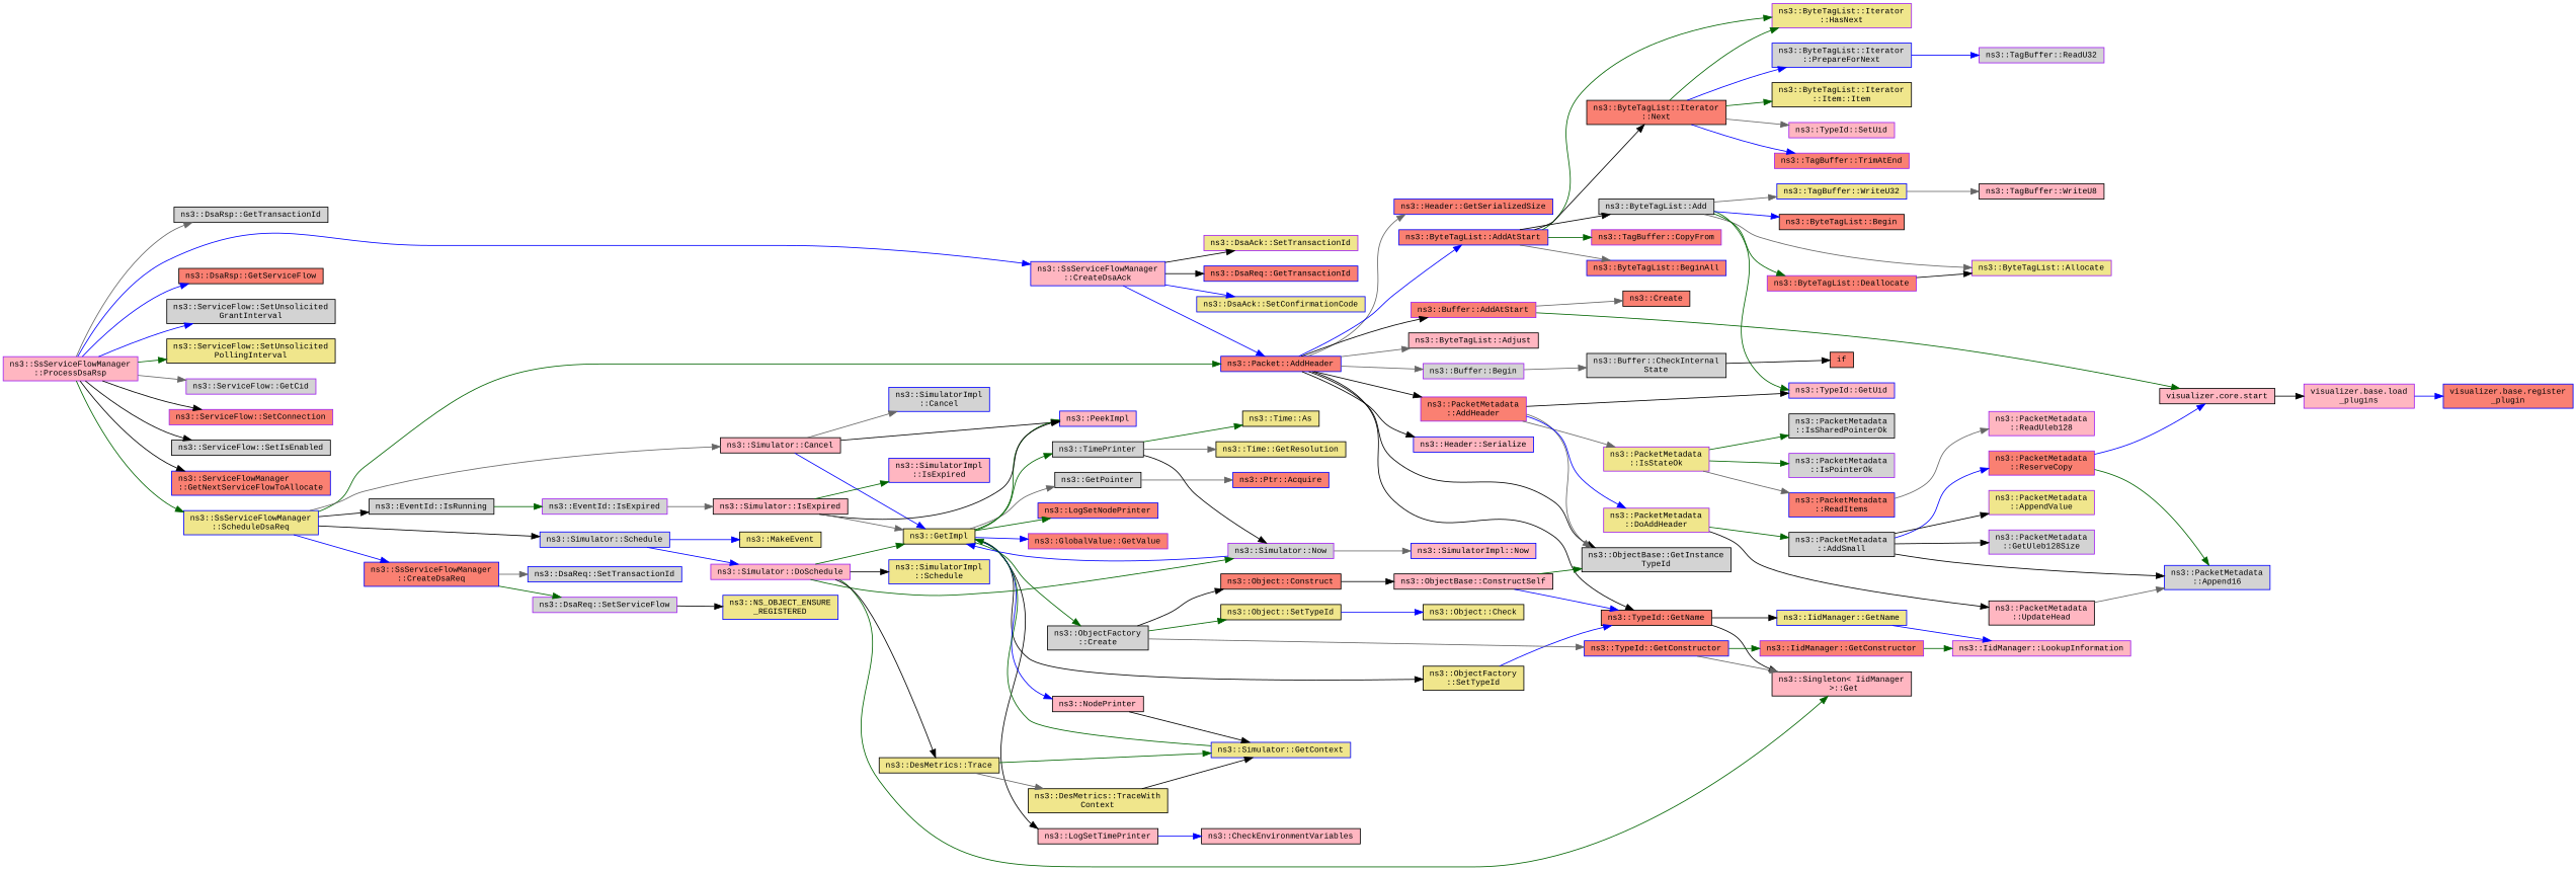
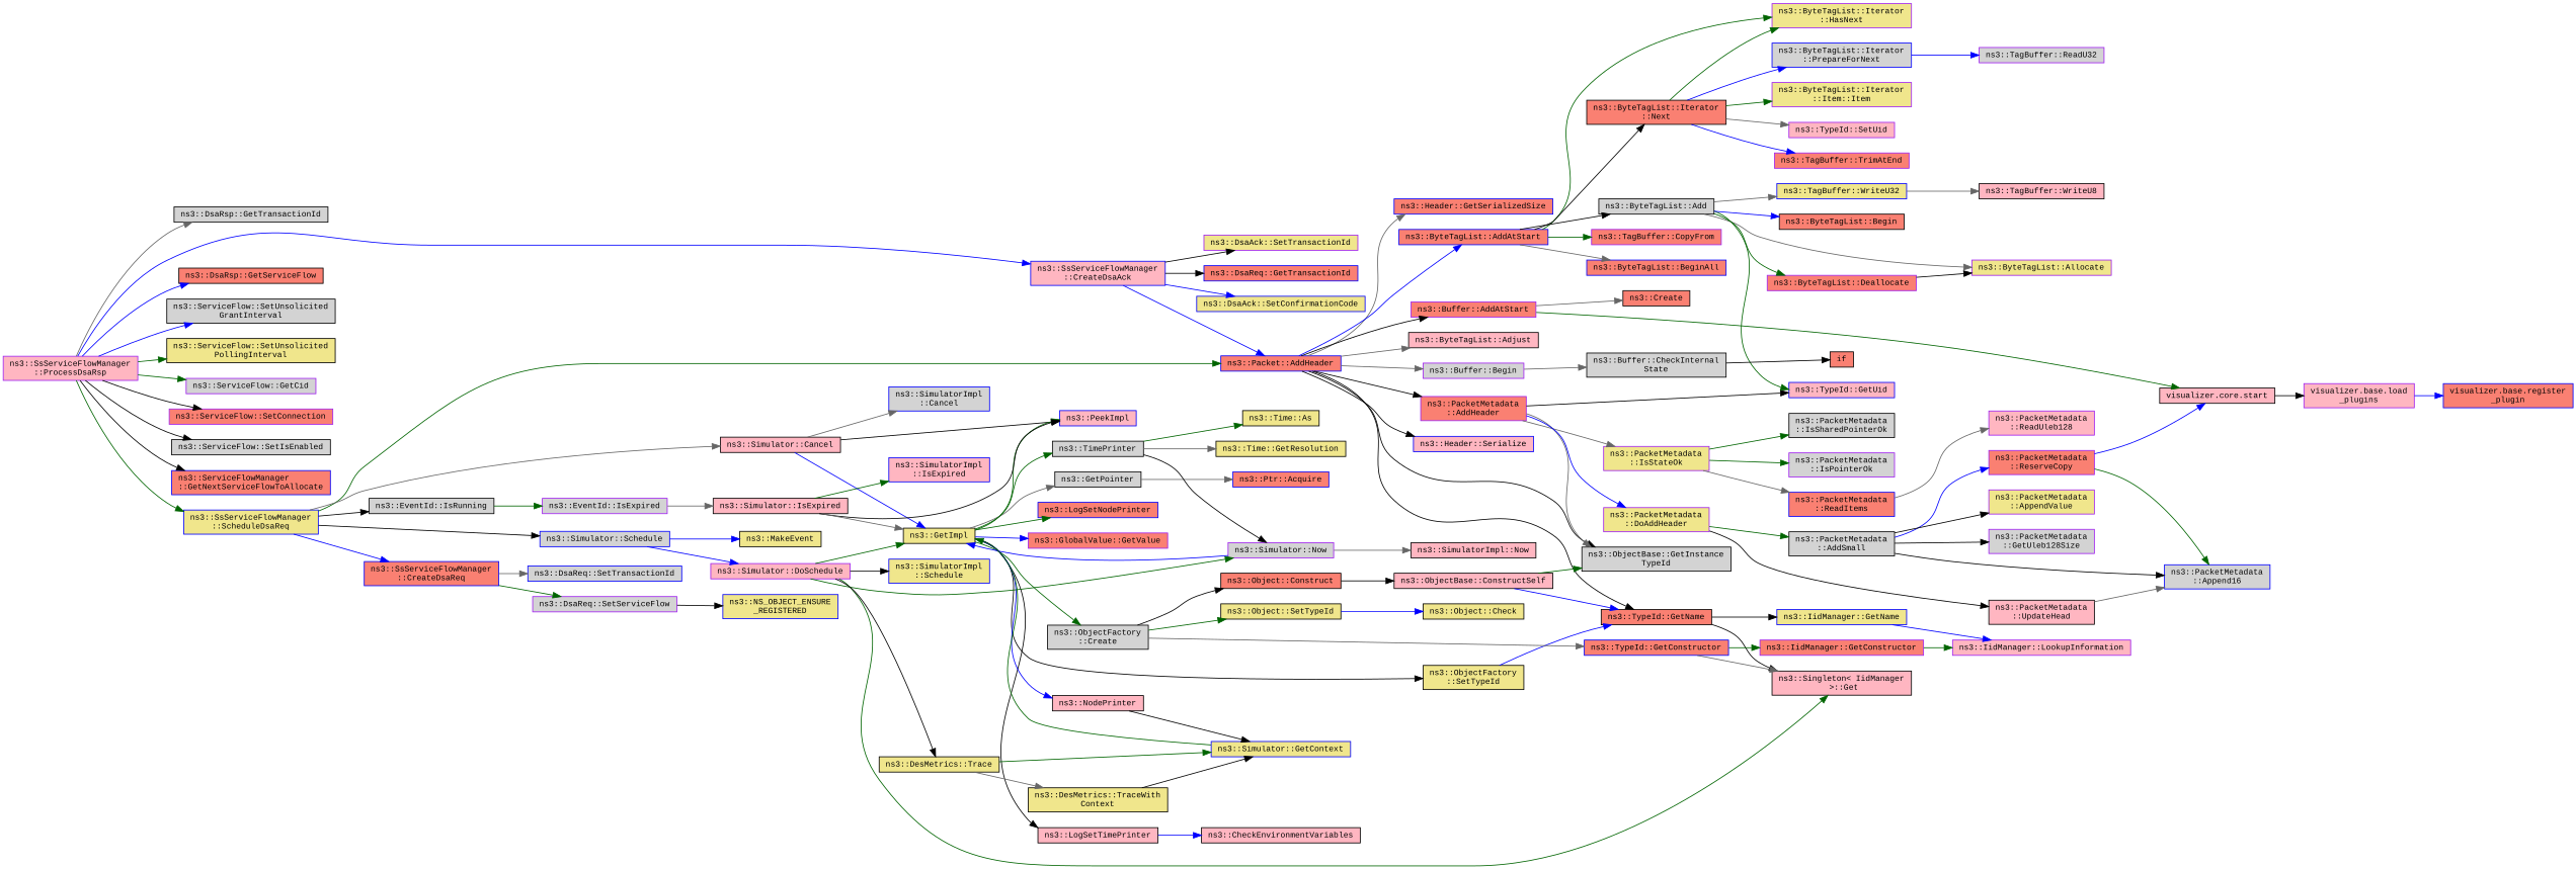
  digraph {
    fontname="Liberation Mono"
    rankdir=LR
    node [color=black fillcolor=salmon fontname="Liberation Mono" fontsize=10 shape=record style=filled]
    edge [color=black fontname="Liberation Mono" fontsize=10 labelfontname=Helvetica labelfontsize=10 style=solid]
    n1 [color=purple fillcolor=lightpink fontcolor=black height=0.2 label="ns3::SsServiceFlowManager\l::ProcessDsaRsp" width=0.4]
    n2 [fillcolor=lightgrey height=0.2 label="ns3::DsaRsp::GetTransactionId" width=0.4]
    n3 [color=blue fillcolor=lightpink height=0.2 label="ns3::SsServiceFlowManager\l::CreateDsaAck" width=0.4]
    n4 [height=0.2 label="ns3::DsaRsp::GetServiceFlow" width=0.4]
    n5 [fillcolor=lightgrey height=0.2 label="ns3::ServiceFlow::SetUnsolicited\lGrantInterval" width=0.4]
    n6 [fillcolor=khaki height=0.2 label="ns3::ServiceFlow::SetUnsolicited\lPollingInterval" width=0.4]
    n7 [color=purple fillcolor=lightgrey height=0.2 label="ns3::ServiceFlow::GetCid" width=0.4]
    n8 [color=purple height=0.2 label="ns3::ServiceFlow::SetConnection" width=0.4]
    n9 [fillcolor=lightgrey height=0.2 label="ns3::ServiceFlow::SetIsEnabled" width=0.4]
    n10 [color=blue height=0.2 label="ns3::ServiceFlowManager\l::GetNextServiceFlowToAllocate" width=0.4]
    n11 [color=blue fillcolor=khaki height=0.2 label="ns3::SsServiceFlowManager\l::ScheduleDsaReq" width=0.4]
    n12 [color=purple fillcolor=khaki height=0.2 label="ns3::DsaAck::SetTransactionId" width=0.4]
    n13 [color=blue height=0.2 label="ns3::DsaReq::GetTransactionId" width=0.4]
    n14 [color=blue fillcolor=khaki height=0.2 label="ns3::DsaAck::SetConfirmationCode" width=0.4]
    n15 [color=blue height=0.2 label="ns3::Packet::AddHeader" width=0.4]
    n16 [color=blue height=0.2 label="ns3::SsServiceFlowManager\l::CreateDsaReq" width=0.4]
    n17 [fillcolor=lightgrey height=0.2 label="ns3::EventId::IsRunning" width=0.4]
    n18 [fillcolor=lightpink height=0.2 label="ns3::Simulator::Cancel" width=0.4]
    n19 [color=blue fillcolor=lightgrey height=0.2 label="ns3::Simulator::Schedule" width=0.4]
    n20 [color=blue height=0.2 label="ns3::Header::GetSerializedSize" width=0.4]
    n21 [fillcolor=lightgrey height=0.2 label="ns3::ObjectBase::GetInstance\lTypeId" width=0.4]
    n22 [height=0.2 label="ns3::TypeId::GetName" width=0.4]
    n23 [color=purple height=0.2 label="ns3::Buffer::AddAtStart" width=0.4]
    n24 [fillcolor=lightpink height=0.2 label="ns3::ByteTagList::Adjust" width=0.4]
    n25 [color=blue height=0.2 label="ns3::ByteTagList::AddAtStart" width=0.4]
    n26 [color=blue fillcolor=lightpink height=0.2 label="ns3::Header::Serialize" width=0.4]
    n27 [color=purple fillcolor=lightgrey height=0.2 label="ns3::Buffer::Begin" width=0.4]
    n28 [color=purple height=0.2 label="ns3::PacketMetadata\l::AddHeader" width=0.4]
    n29 [fillcolor=lightpink height=0.2 label="ns3::Singleton\< IidManager\l \>::Get" width=0.4]
    n30 [color=blue fillcolor=khaki height=0.2 label="ns3::IidManager::GetName" width=0.4]
    n31 [fillcolor=lightpink height=0.2 label="visualizer.core.start" width=0.4]
    n32 [height=0.2 label="ns3::Create" width=0.4]
    n33 [color=blue height=0.2 label="ns3::ByteTagList::BeginAll" width=0.4]
    n34 [color=purple fillcolor=khaki height=0.2 label="ns3::ByteTagList::Iterator\l::HasNext" width=0.4]
    n35 [height=0.2 label="ns3::ByteTagList::Iterator\l::Next" width=0.4]
    n36 [fillcolor=lightgrey height=0.2 label="ns3::ByteTagList::Add" width=0.4]
    n37 [color=purple height=0.2 label="ns3::TagBuffer::CopyFrom" width=0.4]
    n38 [fillcolor=lightgrey height=0.2 label="ns3::Buffer::CheckInternal\lState" width=0.4]
    n39 [color=blue fillcolor=lightpink height=0.2 label="ns3::TypeId::GetUid" width=0.4]
    n40 [color=purple fillcolor=khaki height=0.2 label="ns3::PacketMetadata\l::IsStateOk" width=0.4]
    n41 [color=purple fillcolor=khaki height=0.2 label="ns3::PacketMetadata\l::DoAddHeader" width=0.4]
    n42 [color=purple fillcolor=lightpink height=0.2 label="ns3::IidManager::LookupInformation" width=0.4]
    n43 [color=purple fillcolor=lightpink height=0.2 label="visualizer.base.load\l_plugins" width=0.4]
    n44 [color=blue height=0.2 label="visualizer.base.register\l_plugin" width=0.4]
-   n45 [fillcolor=khaki height=0.2 label="ns3::ByteTagList::Iterator\l::Item::Item" width=0.4]
+   n45 [color=purple fillcolor=khaki height=0.2 label="ns3::ByteTagList::Iterator\l::Item::Item" width=0.4]
    n46 [color=purple fillcolor=lightpink height=0.2 label="ns3::TypeId::SetUid" width=0.4]
    n47 [color=purple height=0.2 label="ns3::TagBuffer::TrimAtEnd" width=0.4]
    n48 [color=blue fillcolor=lightgrey height=0.2 label="ns3::ByteTagList::Iterator\l::PrepareForNext" width=0.4]
    n49 [height=0.2 label="ns3::ByteTagList::Begin" width=0.4]
    n50 [color=purple fillcolor=khaki height=0.2 label="ns3::ByteTagList::Allocate" width=0.4]
    n51 [color=purple height=0.2 label="ns3::ByteTagList::Deallocate" width=0.4]
    n52 [color=blue fillcolor=khaki height=0.2 label="ns3::TagBuffer::WriteU32" width=0.4]
    n53 [color=purple fillcolor=lightgrey height=0.2 label="ns3::TagBuffer::ReadU32" width=0.4]
    n54 [fillcolor=lightpink height=0.2 label="ns3::TagBuffer::WriteU8" width=0.4]
    n55 [height=0.2 label=if width=0.4]
    n56 [color=purple fillcolor=lightgrey height=0.2 label="ns3::PacketMetadata\l::IsPointerOk" width=0.4]
    n57 [color=blue height=0.2 label="ns3::PacketMetadata\l::ReadItems" width=0.4]
    n58 [fillcolor=lightgrey height=0.2 label="ns3::PacketMetadata\l::IsSharedPointerOk" width=0.4]
    n59 [fillcolor=lightgrey height=0.2 label="ns3::PacketMetadata\l::AddSmall" width=0.4]
    n60 [fillcolor=lightpink height=0.2 label="ns3::PacketMetadata\l::UpdateHead" width=0.4]
    n61 [color=purple fillcolor=lightpink height=0.2 label="ns3::PacketMetadata\l::ReadUleb128" width=0.4]
    n62 [color=purple fillcolor=lightgrey height=0.2 label="ns3::PacketMetadata\l::GetUleb128Size" width=0.4]
    n63 [color=purple height=0.2 label="ns3::PacketMetadata\l::ReserveCopy" width=0.4]
    n64 [color=blue fillcolor=lightgrey height=0.2 label="ns3::PacketMetadata\l::Append16" width=0.4]
    n65 [color=purple fillcolor=khaki height=0.2 label="ns3::PacketMetadata\l::AppendValue" width=0.4]
    n66 [color=blue fillcolor=lightgrey height=0.2 label="ns3::DsaReq::SetTransactionId" width=0.4]
    n67 [color=purple fillcolor=lightgrey height=0.2 label="ns3::DsaReq::SetServiceFlow" width=0.4]
    n68 [color=purple fillcolor=lightgrey height=0.2 label="ns3::EventId::IsExpired" width=0.4]
    n69 [color=blue fillcolor=lightpink height=0.2 label="ns3::PeekImpl" width=0.4]
    n70 [fillcolor=khaki height=0.2 label="ns3::GetImpl" width=0.4]
    n71 [color=blue fillcolor=lightgrey height=0.2 label="ns3::SimulatorImpl\l::Cancel" width=0.4]
    n72 [color=purple fillcolor=lightpink height=0.2 label="ns3::Simulator::DoSchedule" width=0.4]
    n73 [fillcolor=khaki height=0.2 label="ns3::MakeEvent" width=0.4]
    n74 [color=blue fillcolor=khaki height=0.2 label="ns3::NS_OBJECT_ENSURE\l_REGISTERED" width=0.4]
    n75 [fillcolor=lightpink height=0.2 label="ns3::Simulator::IsExpired" width=0.4]
    n76 [color=blue fillcolor=lightpink height=0.2 label="ns3::SimulatorImpl\l::IsExpired" width=0.4]
    n77 [color=purple height=0.2 label="ns3::GlobalValue::GetValue" width=0.4]
    n78 [fillcolor=khaki height=0.2 label="ns3::ObjectFactory\l::SetTypeId" width=0.4]
    n79 [fillcolor=lightgrey height=0.2 label="ns3::GetPointer" width=0.4]
    n80 [fillcolor=lightgrey height=0.2 label="ns3::ObjectFactory\l::Create" width=0.4]
    n81 [fillcolor=lightpink height=0.2 label="ns3::LogSetTimePrinter" width=0.4]
    n82 [fillcolor=lightgrey height=0.2 label="ns3::TimePrinter" width=0.4]
    n83 [color=blue height=0.2 label="ns3::LogSetNodePrinter" width=0.4]
    n84 [fillcolor=lightpink height=0.2 label="ns3::NodePrinter" width=0.4]
    n85 [color=blue height=0.2 label="ns3::Ptr::Acquire" width=0.4]
    n86 [color=blue height=0.2 label="ns3::TypeId::GetConstructor" width=0.4]
    n87 [fillcolor=khaki height=0.2 label="ns3::Object::SetTypeId" width=0.4]
    n88 [height=0.2 label="ns3::Object::Construct" width=0.4]
    n89 [fillcolor=lightpink height=0.2 label="ns3::CheckEnvironmentVariables" width=0.4]
    n90 [fillcolor=khaki height=0.2 label="ns3::Time::GetResolution" width=0.4]
    n91 [color=purple fillcolor=lightgrey height=0.2 label="ns3::Simulator::Now" width=0.4]
    n92 [fillcolor=khaki height=0.2 label="ns3::Time::As" width=0.4]
    n93 [color=blue fillcolor=khaki height=0.2 label="ns3::Simulator::GetContext" width=0.4]
    n94 [color=purple height=0.2 label="ns3::IidManager::GetConstructor" width=0.4]
    n95 [fillcolor=khaki height=0.2 label="ns3::Object::Check" width=0.4]
    n96 [fillcolor=lightpink height=0.2 label="ns3::ObjectBase::ConstructSelf" width=0.4]
-   n97 [color=blue fillcolor=lightpink height=0.2 label="ns3::SimulatorImpl::Now" width=0.4]
+   n97 [fillcolor=lightpink height=0.2 label="ns3::SimulatorImpl::Now" width=0.4]
    n98 [fillcolor=khaki height=0.2 label="ns3::DesMetrics::Trace" width=0.4]
    n99 [color=blue fillcolor=khaki height=0.2 label="ns3::SimulatorImpl\l::Schedule" width=0.4]
    n100 [fillcolor=khaki height=0.2 label="ns3::DesMetrics::TraceWith\lContext" width=0.4]
    n1 -> n2 [color=gray40]
    n1 -> n3 [color=blue]
    n1 -> n4 [color=blue]
    n1 -> n5 [color=blue]
    n1 -> n6 [color=darkgreen]
-   n1 -> n7 [color=gray40]
+   n1 -> n7 [color=darkgreen]
    n1 -> n8
    n1 -> n9
    n1 -> n10
    n1 -> n11 [color=darkgreen]
    n3 -> n12
    n3 -> n13
    n3 -> n14 [color=blue]
    n3 -> n15 [color=blue]
    n11 -> n15 [color=darkgreen]
    n11 -> n16 [color=blue]
    n11 -> n17
    n11 -> n18 [color=gray40]
    n11 -> n19
    n15 -> n20 [color=gray40]
    n15 -> n21
    n15 -> n22
    n15 -> n23
    n15 -> n24 [color=gray40]
    n15 -> n25 [color=blue]
    n15 -> n26
    n15 -> n27 [color=gray40]
    n15 -> n28
    n16 -> n66 [color=gray40]
    n16 -> n67 [color=darkgreen]
    n17 -> n68 [color=darkgreen]
    n18 -> n69
    n18 -> n70 [color=blue]
    n18 -> n71 [color=gray40]
    n19 -> n72 [color=blue]
    n19 -> n73 [color=blue]
    n22 -> n29
    n22 -> n30
    n23 -> n31 [color=darkgreen]
    n23 -> n32 [color=gray40]
    n25 -> n33 [color=gray40]
    n25 -> n34 [color=darkgreen]
    n25 -> n35
    n25 -> n36
    n25 -> n37 [color=darkgreen]
    n27 -> n38 [color=gray40]
    n28 -> n21 [color=gray40]
    n28 -> n39
    n28 -> n40 [color=gray40]
    n28 -> n41 [color=blue]
    n30 -> n42 [color=blue]
    n31 -> n43
    n35 -> n34 [color=darkgreen]
    n35 -> n45 [color=darkgreen]
    n35 -> n46 [color=gray40]
    n35 -> n47 [color=blue]
    n35 -> n48 [color=blue]
    n36 -> n39 [color=darkgreen]
    n36 -> n49 [color=blue]
    n36 -> n50 [color=gray40]
    n36 -> n51 [color=darkgreen]
    n36 -> n52 [color=gray40]
    n38 -> n55
    n40 -> n56 [color=darkgreen]
    n40 -> n57 [color=gray40]
    n40 -> n58 [color=darkgreen]
    n41 -> n59 [color=darkgreen]
    n41 -> n60
    n43 -> n44 [color=blue]
    n48 -> n53 [color=blue]
    n51 -> n50
    n52 -> n54 [color=gray40]
    n57 -> n61 [color=gray40]
    n59 -> n62
    n59 -> n63 [color=blue]
    n59 -> n64
    n59 -> n65
    n60 -> n64 [color=gray40]
    n63 -> n31 [color=blue]
    n63 -> n64 [color=darkgreen]
    n67 -> n74
    n68 -> n75 [color=gray40]
    n70 -> n69 [color=darkgreen]
    n70 -> n77 [color=blue]
    n70 -> n78
    n70 -> n79 [color=gray40]
    n70 -> n80 [color=darkgreen]
    n70 -> n81
    n70 -> n82 [color=darkgreen]
    n70 -> n83 [color=darkgreen]
    n70 -> n84 [color=blue]
    n72 -> n29 [color=darkgreen]
    n72 -> n70 [color=darkgreen]
    n72 -> n91 [color=darkgreen]
    n72 -> n98
    n72 -> n99
    n75 -> n69
    n75 -> n70 [color=gray40]
    n75 -> n76 [color=darkgreen]
    n78 -> n22 [color=blue]
    n79 -> n85 [color=gray40]
    n80 -> n86 [color=gray40]
    n80 -> n87 [color=darkgreen]
    n80 -> n88
    n81 -> n89 [color=blue]
    n82 -> n90 [color=gray40]
    n82 -> n91
    n82 -> n92 [color=darkgreen]
    n84 -> n93
    n86 -> n29 [color=gray40]
    n86 -> n94 [color=darkgreen]
    n87 -> n95 [color=blue]
    n88 -> n96
    n91 -> n70 [color=blue]
    n91 -> n97 [color=gray40]
    n93 -> n70 [color=darkgreen]
    n94 -> n42 [color=darkgreen]
    n96 -> n21 [color=darkgreen]
    n96 -> n22 [color=blue]
    n98 -> n93 [color=darkgreen]
    n98 -> n100 [color=gray40]
    n100 -> n93
  }
